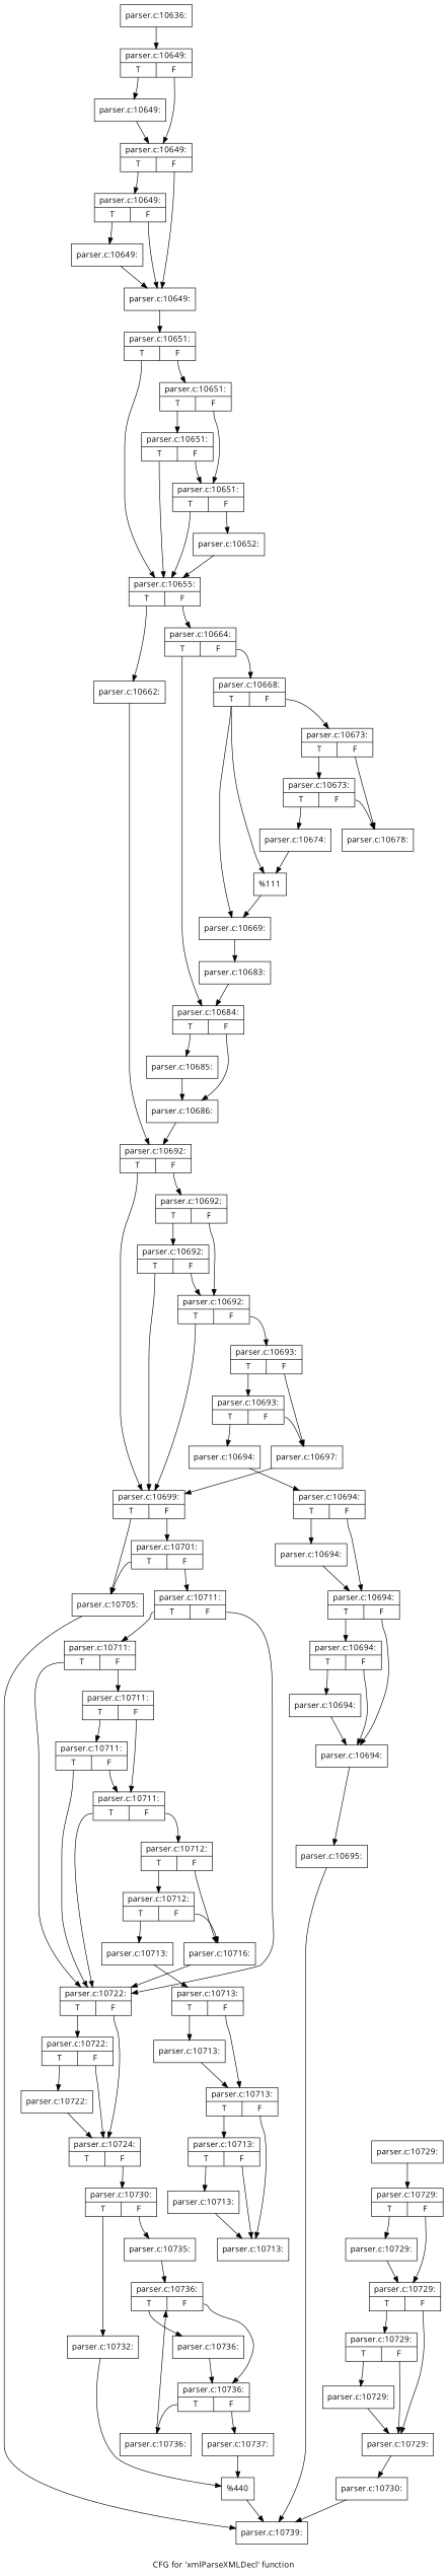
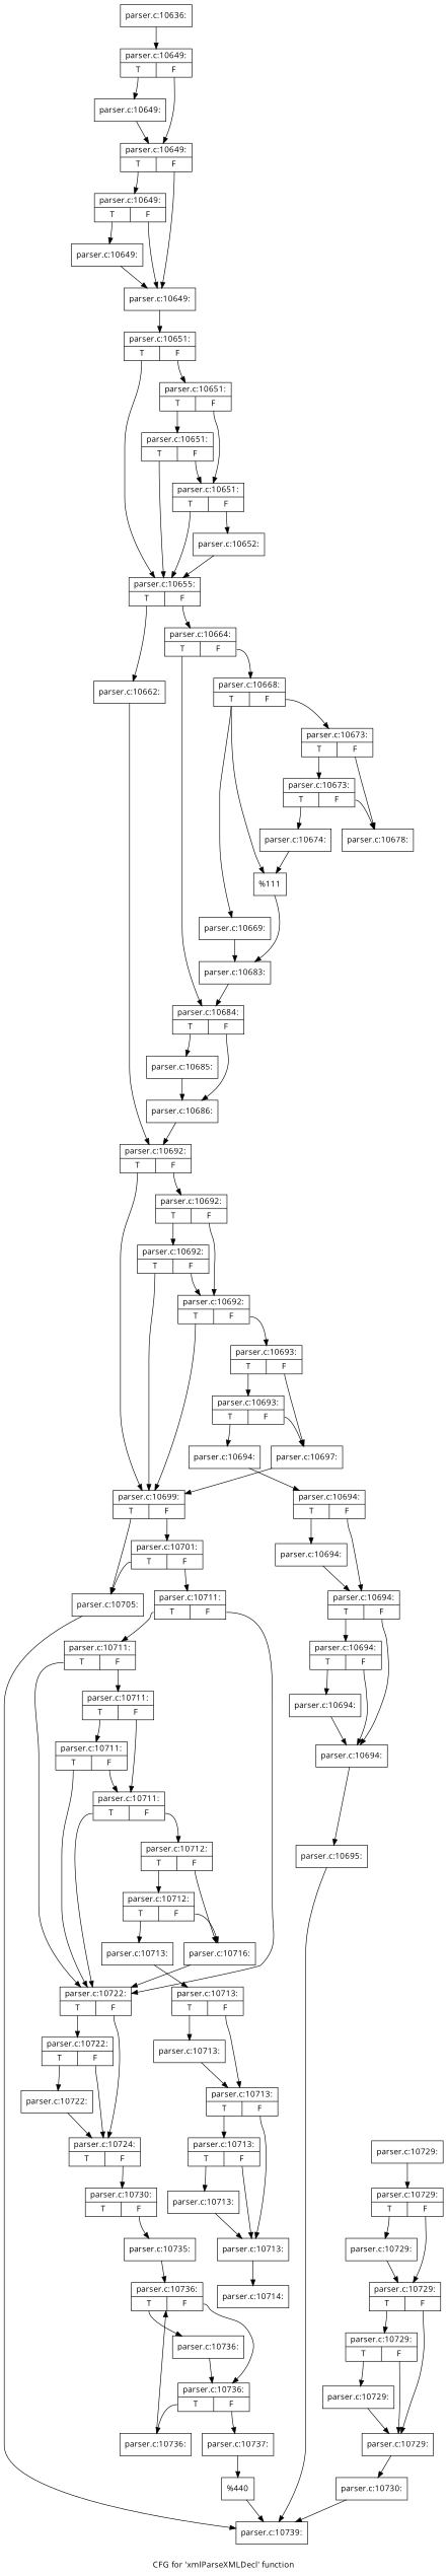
  digraph {
    fontname="Open Sans"
    label="CFG for 'xmlParseXMLDecl' function"
    node [fontname="Open Sans" shape=record]
    edge [fontname="Open Sans" tailport=s0]
    n1 [label="{parser.c:10636:}"]
    n2 [label="{parser.c:10649:|{<s0>T|<s1>F}}"]
    n3 [label="{parser.c:10649:}"]
    n4 [label="{parser.c:10649:|{<s0>T|<s1>F}}"]
    n5 [label="{parser.c:10649:|{<s0>T|<s1>F}}"]
    n6 [label="{parser.c:10649:}"]
    n7 [label="{parser.c:10649:}"]
    n8 [label="{parser.c:10651:|{<s0>T|<s1>F}}"]
    n9 [label="{parser.c:10655:|{<s0>T|<s1>F}}"]
    n10 [label="{parser.c:10651:|{<s0>T|<s1>F}}"]
    n11 [label="{parser.c:10662:}"]
    n12 [label="{parser.c:10664:|{<s0>T|<s1>F}}"]
    n13 [label="{parser.c:10651:|{<s0>T|<s1>F}}"]
    n14 [label="{parser.c:10651:|{<s0>T|<s1>F}}"]
    n15 [label="{parser.c:10692:|{<s0>T|<s1>F}}"]
    n16 [label="{parser.c:10684:|{<s0>T|<s1>F}}"]
    n17 [label="{parser.c:10668:|{<s0>T|<s1>F}}"]
    n18 [label="{parser.c:10652:}"]
    n19 [label="{parser.c:10699:|{<s0>T|<s1>F}}"]
    n20 [label="{parser.c:10692:|{<s0>T|<s1>F}}"]
    n21 [label="{parser.c:10685:}"]
    n22 [label="{parser.c:10686:}"]
    n23 [label="{parser.c:10669:}"]
    n24 [label="{parser.c:10673:|{<s0>T|<s1>F}}"]
    n25 [label="{%111}"]
    n26 [label="{parser.c:10705:}"]
    n27 [label="{parser.c:10701:|{<s0>T|<s1>F}}"]
    n28 [label="{parser.c:10692:|{<s0>T|<s1>F}}"]
    n29 [label="{parser.c:10692:|{<s0>T|<s1>F}}"]
    n30 [label="{parser.c:10683:}"]
    n31 [label="{parser.c:10673:|{<s0>T|<s1>F}}"]
    n32 [label="{parser.c:10678:}"]
    n33 [label="{parser.c:10674:}"]
    n34 [label="{parser.c:10739:}"]
    n35 [label="{parser.c:10711:|{<s0>T|<s1>F}}"]
    n36 [label="{parser.c:10693:|{<s0>T|<s1>F}}"]
    n37 [label="{parser.c:10693:|{<s0>T|<s1>F}}"]
    n38 [label="{parser.c:10697:}"]
    n39 [label="{parser.c:10694:}"]
    n40 [label="{parser.c:10694:|{<s0>T|<s1>F}}"]
    n41 [label="{parser.c:10694:}"]
    n42 [label="{parser.c:10694:|{<s0>T|<s1>F}}"]
    n43 [label="{parser.c:10694:|{<s0>T|<s1>F}}"]
    n44 [label="{parser.c:10694:}"]
    n45 [label="{parser.c:10694:}"]
    n46 [label="{parser.c:10695:}"]
    n47 [label="{parser.c:10711:|{<s0>T|<s1>F}}"]
    n48 [label="{parser.c:10722:|{<s0>T|<s1>F}}"]
    n49 [label="{parser.c:10711:|{<s0>T|<s1>F}}"]
    n50 [label="{parser.c:10722:|{<s0>T|<s1>F}}"]
    n51 [label="{parser.c:10724:|{<s0>T|<s1>F}}"]
    n52 [label="{parser.c:10711:|{<s0>T|<s1>F}}"]
    n53 [label="{parser.c:10711:|{<s0>T|<s1>F}}"]
    n54 [label="{parser.c:10722:}"]
    n55 [label="{parser.c:10730:|{<s0>T|<s1>F}}"]
    n56 [label="{parser.c:10712:|{<s0>T|<s1>F}}"]
    n57 [label="{parser.c:10712:|{<s0>T|<s1>F}}"]
    n58 [label="{parser.c:10716:}"]
    n59 [label="{parser.c:10713:}"]
    n60 [label="{parser.c:10713:|{<s0>T|<s1>F}}"]
    n61 [label="{parser.c:10713:}"]
    n62 [label="{parser.c:10713:|{<s0>T|<s1>F}}"]
    n63 [label="{parser.c:10713:|{<s0>T|<s1>F}}"]
    n64 [label="{parser.c:10713:}"]
    n65 [label="{parser.c:10713:}"]
-   n67 [label="{parser.c:10732:}"]
+   n66 [label="{parser.c:10714:}"]
    n68 [label="{parser.c:10735:}"]
    n69 [label="{parser.c:10729:}"]
    n70 [label="{parser.c:10729:|{<s0>T|<s1>F}}"]
    n71 [label="{%440}"]
    n72 [label="{parser.c:10736:|{<s0>T|<s1>F}}"]
    n73 [label="{parser.c:10729:}"]
    n74 [label="{parser.c:10729:|{<s0>T|<s1>F}}"]
    n75 [label="{parser.c:10729:|{<s0>T|<s1>F}}"]
    n76 [label="{parser.c:10729:}"]
    n77 [label="{parser.c:10729:}"]
    n78 [label="{parser.c:10730:}"]
    n79 [label="{parser.c:10736:}"]
    n80 [label="{parser.c:10736:|{<s0>T|<s1>F}}"]
    n81 [label="{parser.c:10736:}"]
    n82 [label="{parser.c:10737:}"]
    n1 -> n2
    n2 -> n3
    n2 -> n4 [tailport=s1]
    n3 -> n4
    n4 -> n5
    n4 -> n6 [tailport=s1]
    n5 -> n6 [tailport=s1]
    n5 -> n7
    n6 -> n8
    n7 -> n6
    n8 -> n9
    n8 -> n10 [tailport=s1]
    n9 -> n11
    n9 -> n12 [tailport=s1]
    n10 -> n13
    n10 -> n14 [tailport=s1]
    n11 -> n15
    n12 -> n16
    n12 -> n17 [tailport=s1]
    n13 -> n9
    n13 -> n14 [tailport=s1]
    n14 -> n9
    n14 -> n18 [tailport=s1]
    n15 -> n19
    n15 -> n20 [tailport=s1]
    n16 -> n21
    n16 -> n22 [tailport=s1]
    n17 -> n23
    n17 -> n24 [tailport=s1]
    n17 -> n25
    n18 -> n9
    n19 -> n26
    n19 -> n27 [tailport=s1]
    n20 -> n28
    n20 -> n29 [tailport=s1]
    n21 -> n22
    n22 -> n15
    n23 -> n30
    n24 -> n31
    n24 -> n32 [tailport=s1]
-   n25 -> n23
+   n25 -> n30
    n26 -> n34
    n27 -> n26
    n27 -> n35 [tailport=s1]
    n28 -> n19
    n28 -> n29 [tailport=s1]
    n29 -> n19
    n29 -> n36 [tailport=s1]
    n30 -> n16
    n31 -> n32 [tailport=s1]
    n31 -> n33
    n33 -> n25
    n35 -> n47
    n35 -> n48 [tailport=s1]
    n36 -> n37
    n36 -> n38 [tailport=s1]
    n37 -> n38 [tailport=s1]
    n37 -> n39
    n38 -> n19
    n39 -> n40
    n40 -> n41
    n40 -> n42 [tailport=s1]
    n41 -> n42
    n42 -> n43
    n42 -> n44 [tailport=s1]
    n43 -> n44 [tailport=s1]
    n43 -> n45
    n44 -> n46
    n45 -> n44
    n46 -> n34
    n47 -> n48
    n47 -> n49 [tailport=s1]
    n48 -> n50
    n48 -> n51 [tailport=s1]
    n49 -> n52
    n49 -> n53 [tailport=s1]
    n50 -> n51 [tailport=s1]
    n50 -> n54
    n51 -> n55 [tailport=s1]
    n52 -> n48
    n52 -> n53 [tailport=s1]
    n53 -> n48
    n53 -> n56 [tailport=s1]
    n54 -> n51
-   n55 -> n67
    n55 -> n68 [tailport=s1]
    n56 -> n57
    n56 -> n58 [tailport=s1]
    n57 -> n58 [tailport=s1]
    n57 -> n59
    n58 -> n48
    n59 -> n60
    n60 -> n61
    n60 -> n62 [tailport=s1]
    n61 -> n62
    n62 -> n63
    n62 -> n64 [tailport=s1]
    n63 -> n64 [tailport=s1]
    n63 -> n65
+   n64 -> n66
    n65 -> n64
-   n67 -> n71
    n68 -> n72
    n69 -> n70
    n70 -> n73
    n70 -> n74 [tailport=s1]
    n71 -> n34
    n72 -> n79
    n72 -> n80 [tailport=s1]
    n73 -> n74
    n74 -> n75
    n74 -> n76 [tailport=s1]
    n75 -> n76 [tailport=s1]
    n75 -> n77
    n76 -> n78
    n77 -> n76
    n78 -> n34
    n79 -> n80
    n80 -> n81
    n80 -> n82 [tailport=s1]
    n81 -> n72
    n82 -> n71
  }
